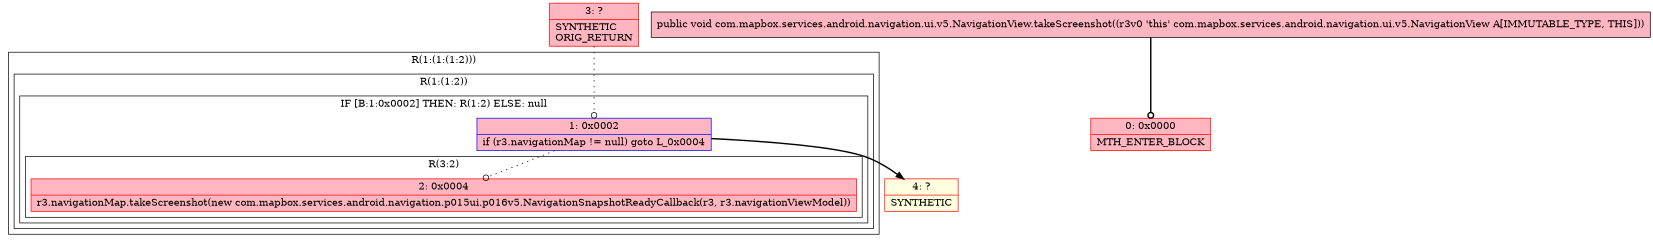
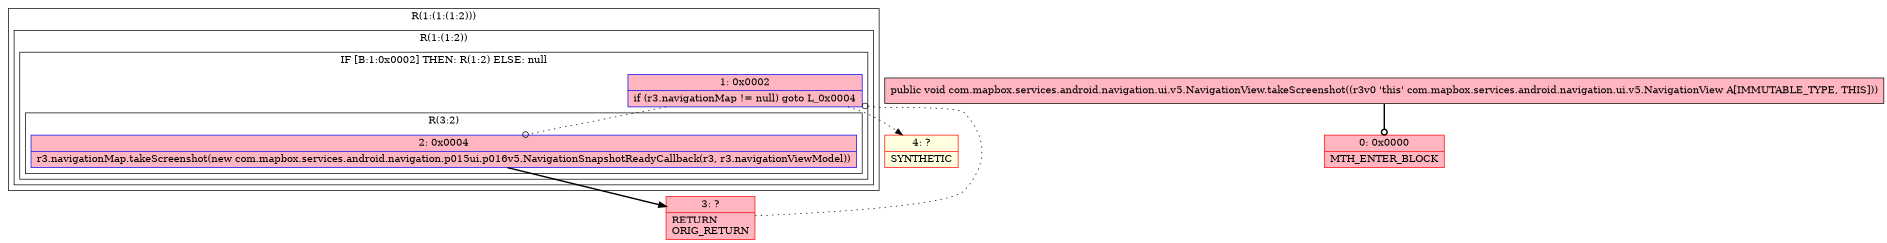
  digraph {
    node [color=red fillcolor=lightpink shape=record style=filled]
    edge [arrowhead=odot style=bold]
-   n1 [label="{2\:\ 0x0004|r3.navigationMap.takeScreenshot(new com.mapbox.services.android.navigation.p015ui.p016v5.NavigationSnapshotReadyCallback(r3, r3.navigationViewModel))\l}"]
+   n1 [color=blue label="{2\:\ 0x0004|r3.navigationMap.takeScreenshot(new com.mapbox.services.android.navigation.p015ui.p016v5.NavigationSnapshotReadyCallback(r3, r3.navigationViewModel))\l}"]
    n2 [color=blue label="{1\:\ 0x0002|if (r3.navigationMap != null) goto L_0x0004\l}"]
-   n3 [label="{3\:\ ?|SYNTHETIC\lORIG_RETURN\l}"]
+   n3 [label="{3\:\ ?|RETURN\lORIG_RETURN\l}"]
    n4 [fillcolor=lightyellow label="{4\:\ ?|SYNTHETIC\l}"]
    n5 [label="{0\:\ 0x0000|MTH_ENTER_BLOCK\l}"]
    n6 [label="{public void com.mapbox.services.android.navigation.ui.v5.NavigationView.takeScreenshot((r3v0 'this' com.mapbox.services.android.navigation.ui.v5.NavigationView A[IMMUTABLE_TYPE, THIS])) }" color=""]
    subgraph cluster_1 {
      label="R(1:(1:(1:2)))"
      subgraph cluster_2 {
        label="R(1:(1:2))"
        subgraph cluster_3 {
          label="IF [B:1:0x0002] THEN: R(1:2) ELSE: null"
          n2
          subgraph cluster_4 {
            label="R(3:2)"
            n1
          }
        }
      }
    }
+   n1 -> n3 [arrowhead=normal]
    n2 -> n1 [style=dotted]
-   n2 -> n4 [arrowhead=normal]
+   n2 -> n4 [arrowhead=normal style=dotted]
    n3 -> n2 [style=dotted]
    n6 -> n5
  }
